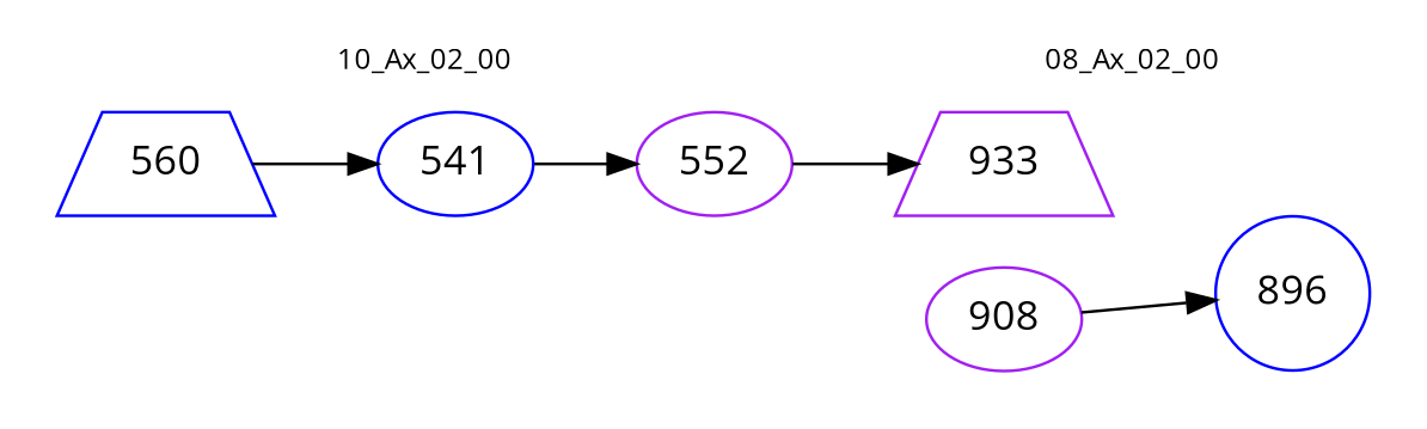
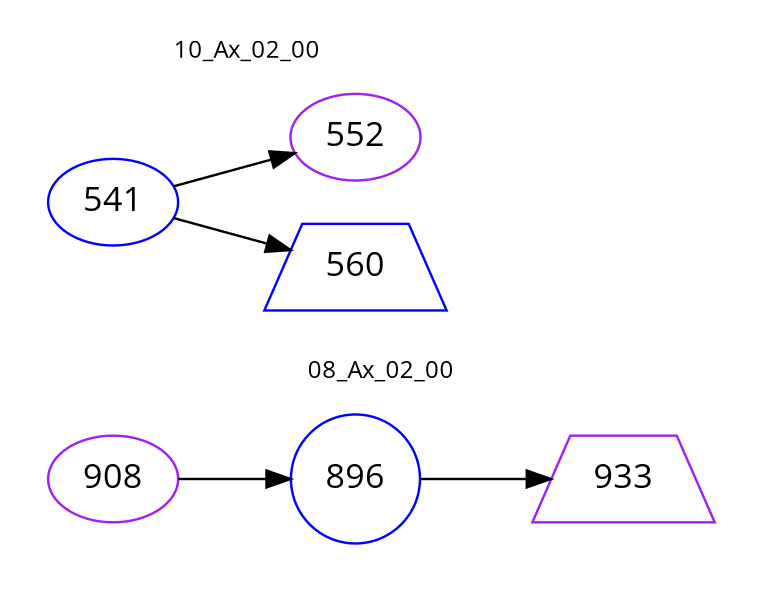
  digraph {
    fontname="Open Sans"
    rankdir=LR
    node [color=blue fontname="Open Sans" shape=ellipse]
    edge [color=black fontname="Open Sans"]
    n1 [label=896 shape=circle]
    n2 [color=purple label=933 shape=trapezium]
    n3 [color=purple label=908]
    n4 [label=541]
    n5 [label=560 shape=trapezium]
    n6 [color=purple label=552]
    subgraph cluster_1 {
      color=white
      fontsize=10
      label="08_Ax_02_00"
      n1
      n2
      n3
    }
    subgraph cluster_2 {
      color=white
      fontsize=10
      label="10_Ax_02_00"
      n4
      n5
      n6
    }
-   n6 -> n2
+   n1 -> n2
    n3 -> n1
-   n5 -> n4
+   n4 -> n5
    n4 -> n6
  }
